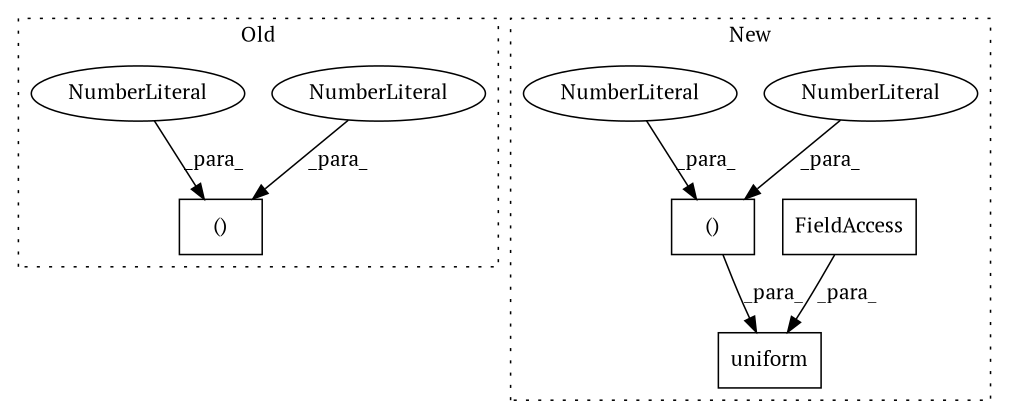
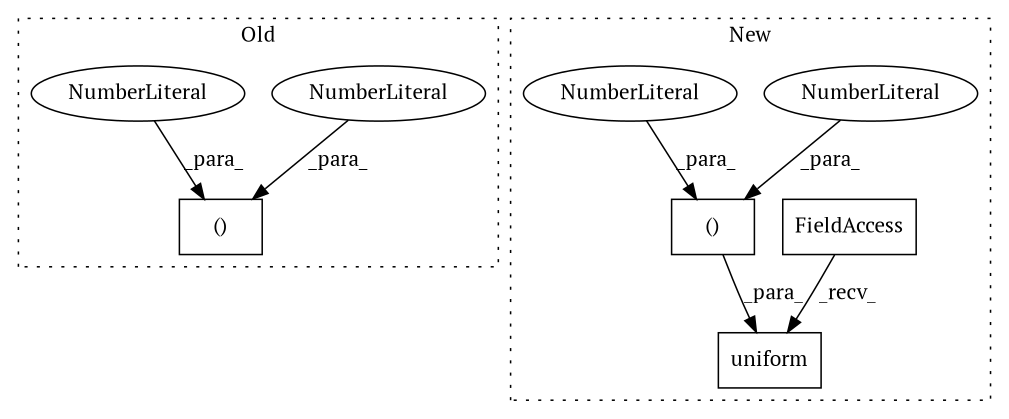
  digraph {
    fontname="PT Serif"
    node [a=34 l=47 shape=box fontname="PT Serif"]
    edge [fontname="PT Serif"]
    n1 [a=106 label="()" s=5498]
    n2 [l=1 label=NumberLiteral s=5512 shape=ellipse]
    n3 [l=3 label=NumberLiteral s=5542 shape=ellipse]
    n4 [a=32 l="8,1" label=uniform s="7767,7780"]
    n5 [a=22 l=15 label=FieldAccess s=7751]
    n6 [a=106 label="()" s=7325]
    n7 [l=1 label=NumberLiteral s=7339 shape=ellipse]
    n8 [l=3 label=NumberLiteral s=7369 shape=ellipse]
    subgraph cluster_1 {
      label=Old
      style=dotted
      n1
      n2
      n3
    }
    subgraph cluster_2 {
      label=New
      style=dotted
      n4
      n5
      n6
      n7
      n8
    }
    n2 -> n1 [label=_para_]
    n3 -> n1 [label=_para_]
-   n5 -> n4 [label=_para_]
+   n5 -> n4 [label=_recv_]
    n6 -> n4 [label=_para_]
    n7 -> n6 [label=_para_]
    n8 -> n6 [label=_para_]
  }
